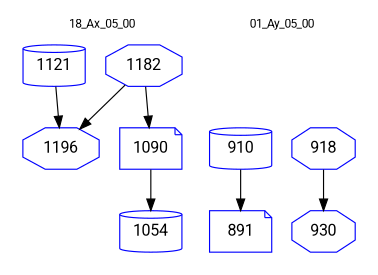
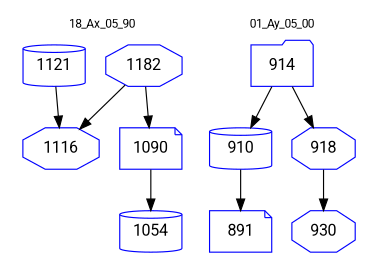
  digraph {
    fontname=Roboto
    node [color=blue fontname=Roboto shape=octagon]
    edge [color=black fontname=Roboto]
    n1 [label=1182]
    n2 [label=1090 shape=note]
-   n3 [label=1196]
+   n3 [label=1116]
    n4 [label=1054 shape=cylinder]
    n5 [label=1121 shape=cylinder]
+   n6 [label=914 shape=folder]
    n7 [label=910 shape=cylinder]
    n8 [label=918]
    n9 [label=891 shape=note]
    n10 [label=930]
    subgraph cluster_1 {
      color=white
      fontsize=10
-     label="18_Ax_05_00"
+     label="18_Ax_05_90"
      n1
      n2
      n3
      n4
      n5
    }
    subgraph cluster_2 {
      color=white
      fontsize=10
      label="01_Ay_05_00"
+     n6
      n7
      n8
      n9
      n10
    }
    n1 -> n2
    n1 -> n3
    n2 -> n4
    n5 -> n3
+   n6 -> n7
+   n6 -> n8
    n7 -> n9
    n8 -> n10
  }
